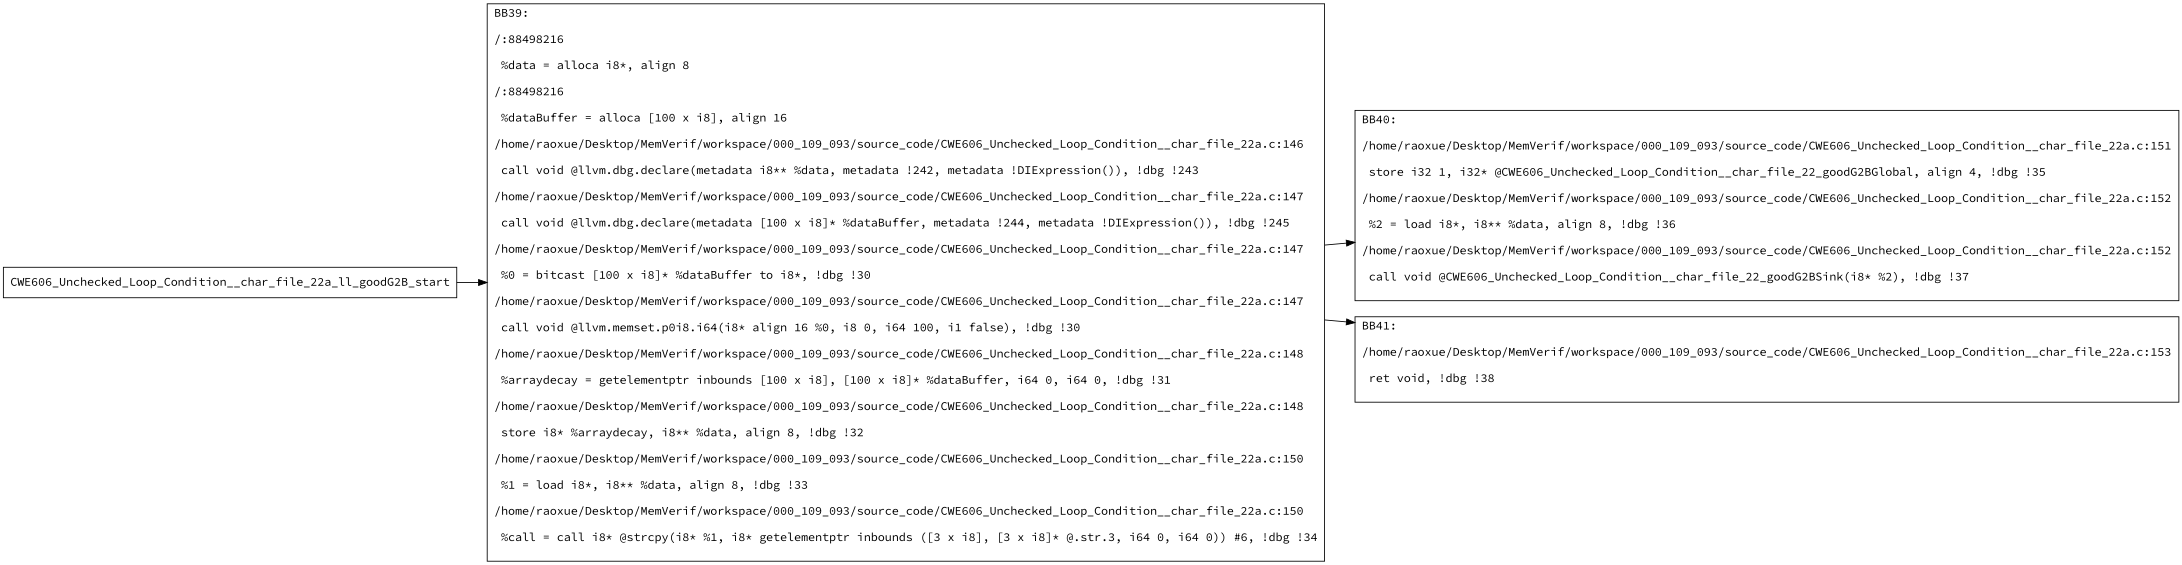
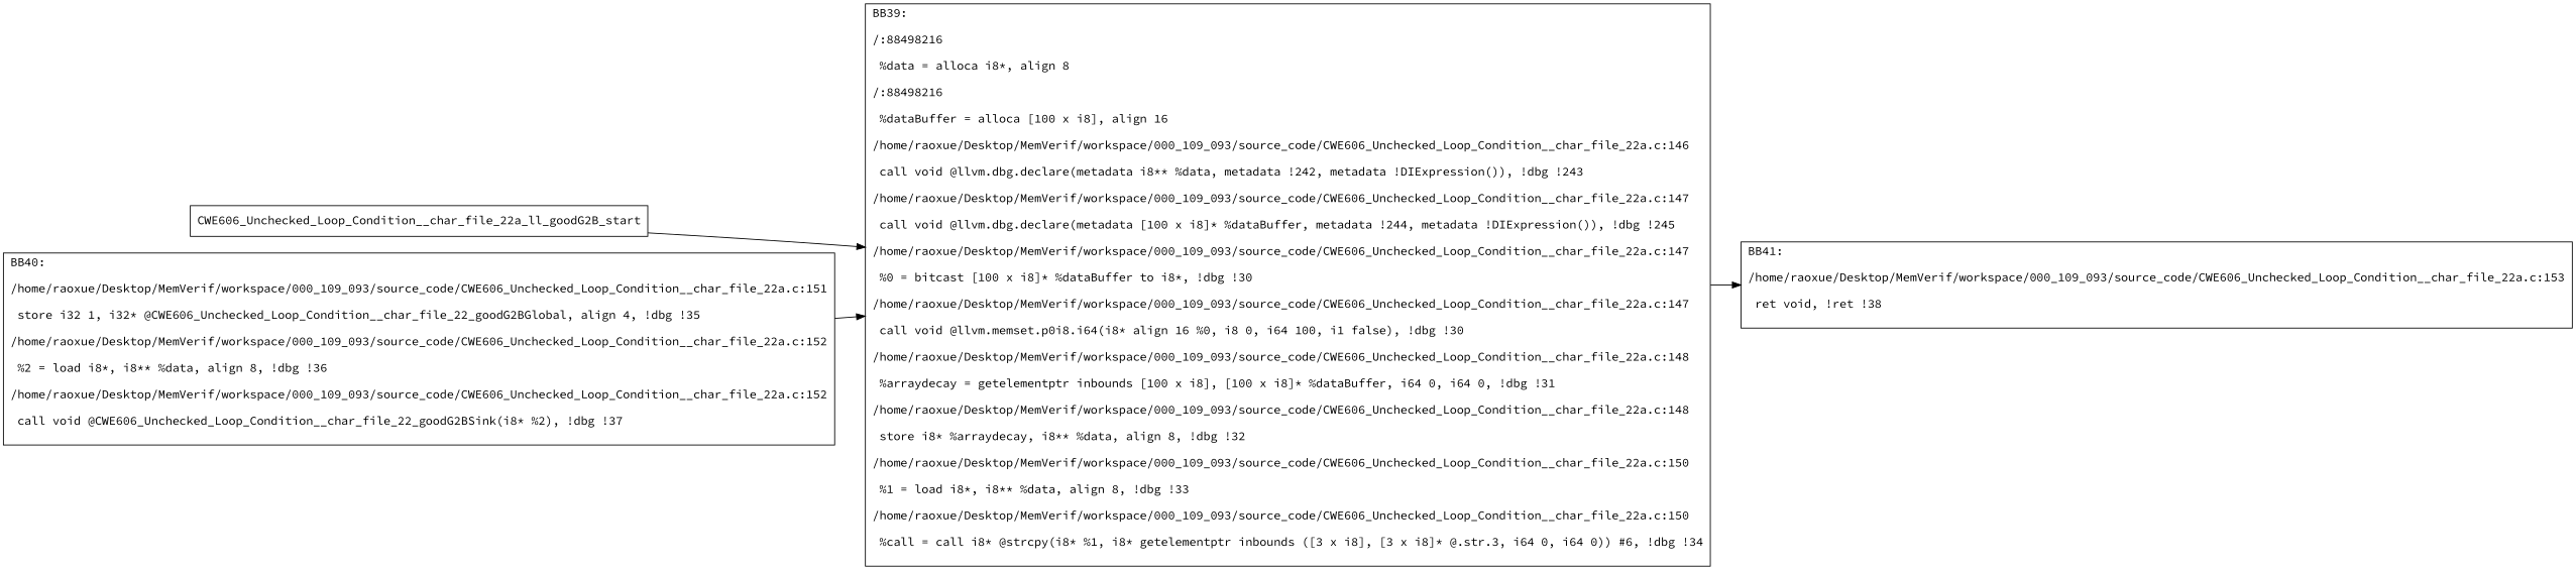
  digraph {
    fontname="Source Code Pro"
    rankdir=LR
    node [fontname="Source Code Pro" shape=record]
    edge [fontname="Source Code Pro"]
    n1 [label="{CWE606_Unchecked_Loop_Condition__char_file_22a_ll_goodG2B_start}"]
    n2 [label="{BB39:\l\l/:88498216\l\n  %data = alloca i8*, align 8\l\n/:88498216\l\n  %dataBuffer = alloca [100 x i8], align 16\l\n/home/raoxue/Desktop/MemVerif/workspace/000_109_093/source_code/CWE606_Unchecked_Loop_Condition__char_file_22a.c:146\l\n  call void @llvm.dbg.declare(metadata i8** %data, metadata !242, metadata !DIExpression()), !dbg !243\l\n/home/raoxue/Desktop/MemVerif/workspace/000_109_093/source_code/CWE606_Unchecked_Loop_Condition__char_file_22a.c:147\l\n  call void @llvm.dbg.declare(metadata [100 x i8]* %dataBuffer, metadata !244, metadata !DIExpression()), !dbg !245\l\n/home/raoxue/Desktop/MemVerif/workspace/000_109_093/source_code/CWE606_Unchecked_Loop_Condition__char_file_22a.c:147\l\n  %0 = bitcast [100 x i8]* %dataBuffer to i8*, !dbg !30\l\n/home/raoxue/Desktop/MemVerif/workspace/000_109_093/source_code/CWE606_Unchecked_Loop_Condition__char_file_22a.c:147\l\n  call void @llvm.memset.p0i8.i64(i8* align 16 %0, i8 0, i64 100, i1 false), !dbg !30\l\n/home/raoxue/Desktop/MemVerif/workspace/000_109_093/source_code/CWE606_Unchecked_Loop_Condition__char_file_22a.c:148\l\n  %arraydecay = getelementptr inbounds [100 x i8], [100 x i8]* %dataBuffer, i64 0, i64 0, !dbg !31\l\n/home/raoxue/Desktop/MemVerif/workspace/000_109_093/source_code/CWE606_Unchecked_Loop_Condition__char_file_22a.c:148\l\n  store i8* %arraydecay, i8** %data, align 8, !dbg !32\l\n/home/raoxue/Desktop/MemVerif/workspace/000_109_093/source_code/CWE606_Unchecked_Loop_Condition__char_file_22a.c:150\l\n  %1 = load i8*, i8** %data, align 8, !dbg !33\l\n/home/raoxue/Desktop/MemVerif/workspace/000_109_093/source_code/CWE606_Unchecked_Loop_Condition__char_file_22a.c:150\l\n  %call = call i8* @strcpy(i8* %1, i8* getelementptr inbounds ([3 x i8], [3 x i8]* @.str.3, i64 0, i64 0)) #6, !dbg !34\l\n}"]
    n3 [label="{BB40:\l\l/home/raoxue/Desktop/MemVerif/workspace/000_109_093/source_code/CWE606_Unchecked_Loop_Condition__char_file_22a.c:151\l\n  store i32 1, i32* @CWE606_Unchecked_Loop_Condition__char_file_22_goodG2BGlobal, align 4, !dbg !35\l\n/home/raoxue/Desktop/MemVerif/workspace/000_109_093/source_code/CWE606_Unchecked_Loop_Condition__char_file_22a.c:152\l\n  %2 = load i8*, i8** %data, align 8, !dbg !36\l\n/home/raoxue/Desktop/MemVerif/workspace/000_109_093/source_code/CWE606_Unchecked_Loop_Condition__char_file_22a.c:152\l\n  call void @CWE606_Unchecked_Loop_Condition__char_file_22_goodG2BSink(i8* %2), !dbg !37\l\n}"]
-   n4 [label="{BB41:\l\l/home/raoxue/Desktop/MemVerif/workspace/000_109_093/source_code/CWE606_Unchecked_Loop_Condition__char_file_22a.c:153\l\n  ret void, !dbg !38\l\n}"]
+   n4 [label="{BB41:\l\l/home/raoxue/Desktop/MemVerif/workspace/000_109_093/source_code/CWE606_Unchecked_Loop_Condition__char_file_22a.c:153\l\n  ret void, !ret !38\l\n}"]
    n1 -> n2
-   n2 -> n3
+   n3 -> n2
    n2 -> n4
  }
